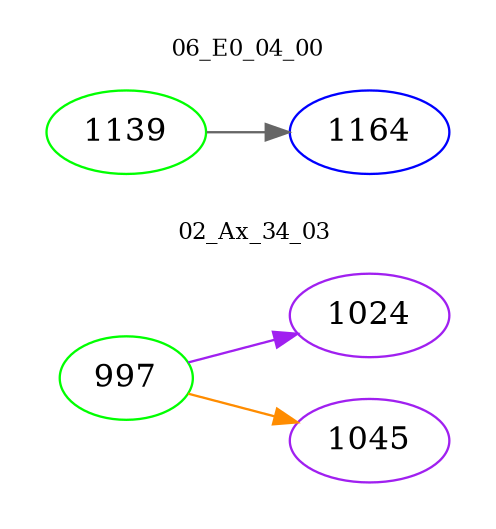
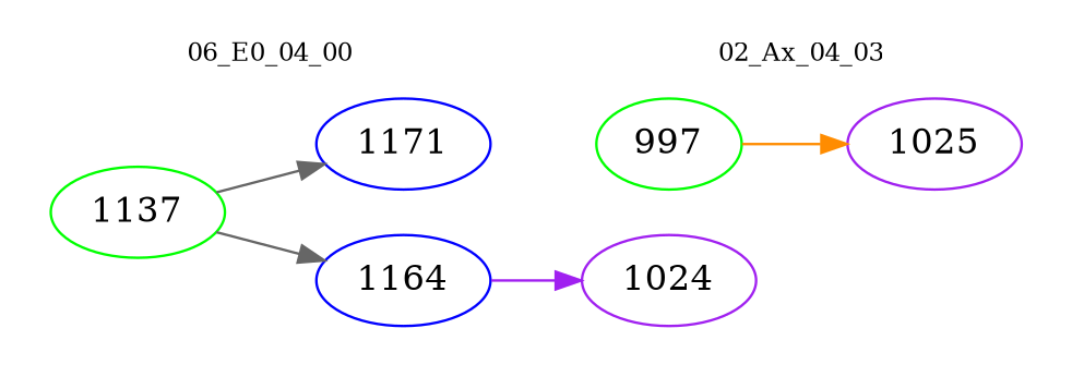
  digraph {
    rankdir=LR
    node [color=purple]
    edge [color=gray40]
-   n1 [label=1045]
+   n1 [label=1025]
    n2 [color=green label=997]
    n3 [label=1024]
    n4 [color=blue label=1164]
-   n5 [color=green label=1139]
+   n5 [color=green label=1137]
+   n6 [color=blue label=1171]
    subgraph cluster_1 {
      color=white
      fontsize=10
-     label="02_Ax_34_03"
+     label="02_Ax_04_03"
      n1
      n2
      n3
    }
    subgraph cluster_2 {
      color=white
      fontsize=10
      label="06_E0_04_00"
      n4
      n5
+     n6
    }
    n2 -> n1 [color=darkorange]
-   n2 -> n3 [color=purple]
+   n4 -> n3 [color=purple]
    n5 -> n4
+   n5 -> n6
  }
